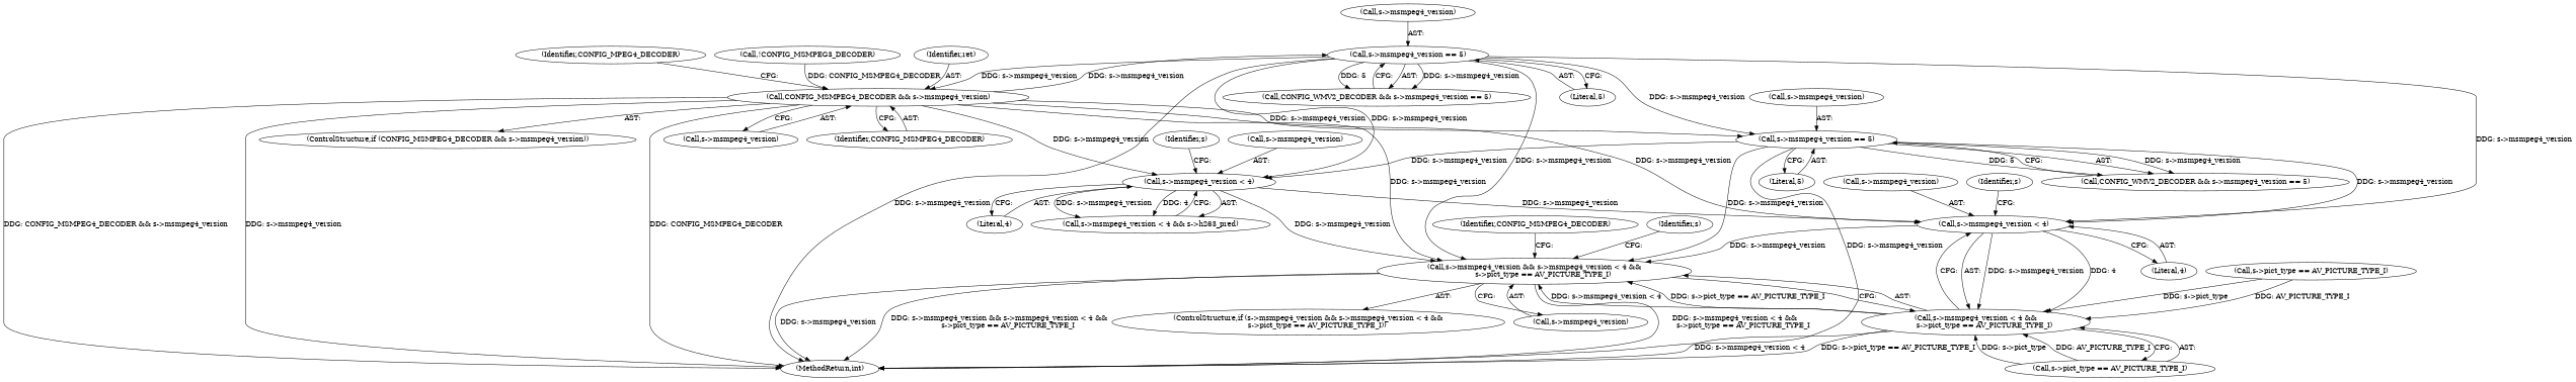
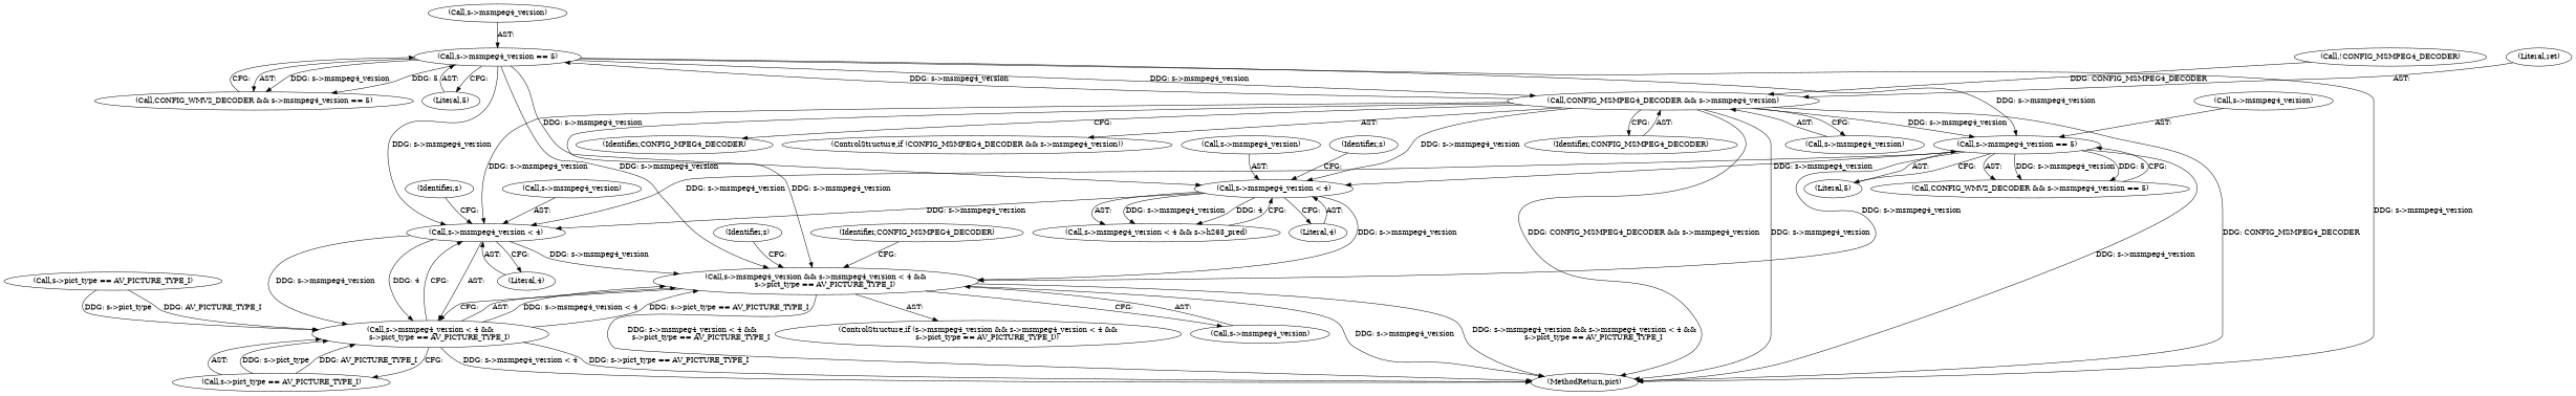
  digraph {
    n1 [label="(Call,s->msmpeg4_version < 4)"]
    n2 [label="(Call,s->msmpeg4_version && s->msmpeg4_version < 4 &&\n        s->pict_type == AV_PICTURE_TYPE_I)"]
    n3 [label="(Call,s->msmpeg4_version < 4 &&\n        s->pict_type == AV_PICTURE_TYPE_I)"]
    n4 [label="(Literal,4)"]
-   n5 [label="(MethodReturn,int)"]
+   n5 [label="(MethodReturn,pict)"]
    n6 [label="(ControlStructure,if (s->msmpeg4_version && s->msmpeg4_version < 4 &&\n        s->pict_type == AV_PICTURE_TYPE_I))"]
    n7 [label="(Call,s->msmpeg4_version)"]
    n8 [label="(Call,s->pict_type == AV_PICTURE_TYPE_I)"]
    n9 [label="(Call,s->msmpeg4_version < 4)"]
    n10 [label="(Literal,4)"]
    n11 [label="(Call,s->msmpeg4_version < 4 && s->h263_pred)"]
    n12 [label="(Call,s->msmpeg4_version == 5)"]
    n13 [label="(Literal,5)"]
    n14 [label="(Call,CONFIG_WMV2_DECODER && s->msmpeg4_version == 5)"]
    n15 [label="(Call,s->msmpeg4_version == 5)"]
    n16 [label="(Call,CONFIG_MSMPEG4_DECODER && s->msmpeg4_version)"]
    n17 [label="(Call,CONFIG_WMV2_DECODER && s->msmpeg4_version == 5)"]
    n18 [label="(Literal,5)"]
    n19 [label="(ControlStructure,if (CONFIG_MSMPEG4_DECODER && s->msmpeg4_version))"]
    n20 [label="(Call,s->msmpeg4_version)"]
    n21 [label="(Identifier,CONFIG_MSMPEG4_DECODER)"]
-   n22 [label="(Call,!CONFIG_MSMPEG3_DECODER)"]
+   n22 [label="(Call,!CONFIG_MSMPEG4_DECODER)"]
    n23 [label="(Identifier,s)"]
-   n24 [label="(Identifier,ret)"]
+   n24 [label="(Literal,ret)"]
    n25 [label="(Call,s->msmpeg4_version)"]
    n26 [label="(Identifier,CONFIG_MPEG4_DECODER)"]
    n27 [label="(Identifier,CONFIG_MSMPEG4_DECODER)"]
    n28 [label="(Call,s->msmpeg4_version)"]
    n29 [label="(Call,s->msmpeg4_version)"]
    n30 [label="(Call,s->msmpeg4_version)"]
    n31 [label="(Call,s->pict_type == AV_PICTURE_TYPE_I)"]
    n32 [label="(Identifier,s)"]
    n33 [label="(Identifier,s)"]
    n1 -> n2 [label="DDG: s->msmpeg4_version"]
    n1 -> n3 [label="AST: "]
    n1 -> n3 [label="DDG: s->msmpeg4_version"]
    n1 -> n3 [label="DDG: 4"]
    n1 -> n4 [label="CFG: "]
    n2 -> n3 [label="CFG: "]
    n2 -> n5 [label="DDG: s->msmpeg4_version"]
    n2 -> n5 [label="DDG: s->msmpeg4_version && s->msmpeg4_version < 4 &&\n        s->pict_type == AV_PICTURE_TYPE_I"]
    n2 -> n5 [label="DDG: s->msmpeg4_version < 4 &&\n        s->pict_type == AV_PICTURE_TYPE_I"]
    n2 -> n6 [label="AST: "]
    n2 -> n7 [label="CFG: "]
    n3 -> n1 [label="CFG: "]
    n3 -> n2 [label="AST: "]
    n3 -> n2 [label="DDG: s->msmpeg4_version < 4"]
    n3 -> n2 [label="DDG: s->pict_type == AV_PICTURE_TYPE_I"]
    n3 -> n5 [label="DDG: s->msmpeg4_version < 4"]
    n3 -> n5 [label="DDG: s->pict_type == AV_PICTURE_TYPE_I"]
    n3 -> n8 [label="CFG: "]
    n4 -> n1 [label="AST: "]
    n7 -> n2 [label="AST: "]
    n8 -> n3 [label="AST: "]
    n8 -> n3 [label="DDG: s->pict_type"]
    n8 -> n3 [label="DDG: AV_PICTURE_TYPE_I"]
    n9 -> n1 [label="DDG: s->msmpeg4_version"]
    n9 -> n2 [label="DDG: s->msmpeg4_version"]
    n9 -> n10 [label="CFG: "]
    n9 -> n11 [label="AST: "]
    n9 -> n11 [label="DDG: s->msmpeg4_version"]
    n9 -> n11 [label="DDG: 4"]
    n10 -> n9 [label="AST: "]
    n11 -> n9 [label="CFG: "]
    n12 -> n1 [label="DDG: s->msmpeg4_version"]
    n12 -> n2 [label="DDG: s->msmpeg4_version"]
    n12 -> n5 [label="DDG: s->msmpeg4_version"]
    n12 -> n9 [label="DDG: s->msmpeg4_version"]
    n12 -> n13 [label="CFG: "]
    n12 -> n14 [label="AST: "]
    n12 -> n14 [label="DDG: s->msmpeg4_version"]
    n12 -> n14 [label="DDG: 5"]
    n13 -> n12 [label="AST: "]
    n14 -> n12 [label="CFG: "]
    n15 -> n1 [label="DDG: s->msmpeg4_version"]
    n15 -> n2 [label="DDG: s->msmpeg4_version"]
    n15 -> n5 [label="DDG: s->msmpeg4_version"]
    n15 -> n9 [label="DDG: s->msmpeg4_version"]
    n15 -> n12 [label="DDG: s->msmpeg4_version"]
    n15 -> n16 [label="DDG: s->msmpeg4_version"]
    n15 -> n17 [label="AST: "]
    n15 -> n17 [label="DDG: s->msmpeg4_version"]
    n15 -> n17 [label="DDG: 5"]
    n15 -> n18 [label="CFG: "]
    n16 -> n1 [label="DDG: s->msmpeg4_version"]
    n16 -> n2 [label="DDG: s->msmpeg4_version"]
    n16 -> n5 [label="DDG: CONFIG_MSMPEG4_DECODER"]
    n16 -> n5 [label="DDG: CONFIG_MSMPEG4_DECODER && s->msmpeg4_version"]
    n16 -> n5 [label="DDG: s->msmpeg4_version"]
    n16 -> n9 [label="DDG: s->msmpeg4_version"]
    n16 -> n12 [label="DDG: s->msmpeg4_version"]
    n16 -> n15 [label="DDG: s->msmpeg4_version"]
    n16 -> n19 [label="AST: "]
    n16 -> n20 [label="CFG: "]
    n16 -> n21 [label="CFG: "]
    n17 -> n15 [label="CFG: "]
    n18 -> n15 [label="AST: "]
    n20 -> n16 [label="AST: "]
    n21 -> n16 [label="AST: "]
    n22 -> n16 [label="DDG: CONFIG_MSMPEG4_DECODER"]
    n23 -> n9 [label="CFG: "]
    n24 -> n16 [label="AST: "]
    n25 -> n1 [label="AST: "]
-   n26 -> n16 [label="CFG: "]
+   n16 -> n26 [label="CFG: "]
    n27 -> n2 [label="CFG: "]
    n28 -> n12 [label="AST: "]
    n29 -> n15 [label="AST: "]
    n30 -> n9 [label="AST: "]
    n31 -> n3 [label="DDG: s->pict_type"]
    n31 -> n3 [label="DDG: AV_PICTURE_TYPE_I"]
    n32 -> n2 [label="CFG: "]
    n33 -> n1 [label="CFG: "]
  }
